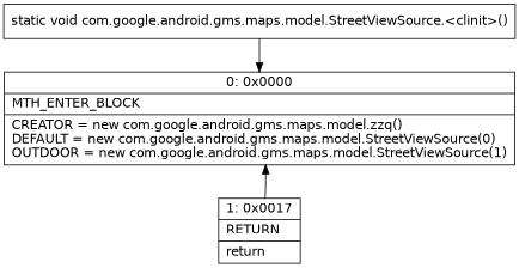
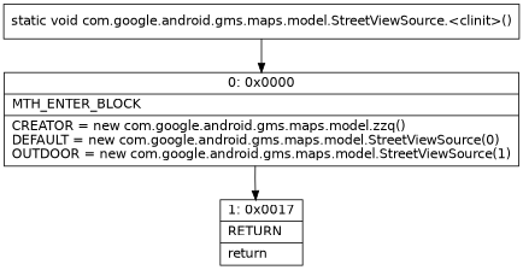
  digraph {
    fontname="DejaVu Sans"
    node [shape=record fontname="DejaVu Sans"]
    edge [fontname="DejaVu Sans"]
    n1 [label="{0\:\ 0x0000|MTH_ENTER_BLOCK\l|CREATOR = new com.google.android.gms.maps.model.zzq()\lDEFAULT = new com.google.android.gms.maps.model.StreetViewSource(0)\lOUTDOOR = new com.google.android.gms.maps.model.StreetViewSource(1)\l}"]
    n2 [label="{1\:\ 0x0017|RETURN\l|return\l}"]
    n3 [label="{static void com.google.android.gms.maps.model.StreetViewSource.\<clinit\>() }"]
-   n2 -> n1
+   n1 -> n2
    n3 -> n1
  }
